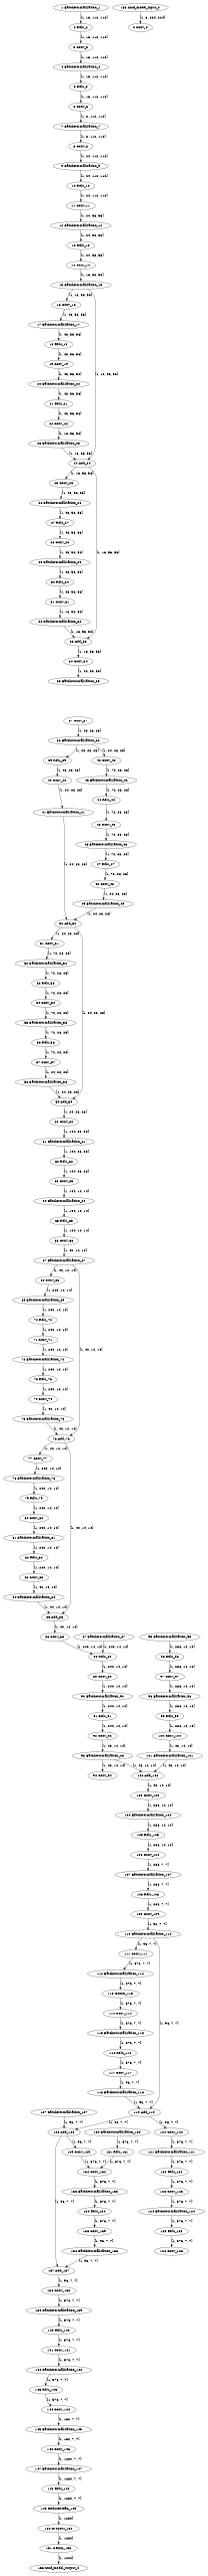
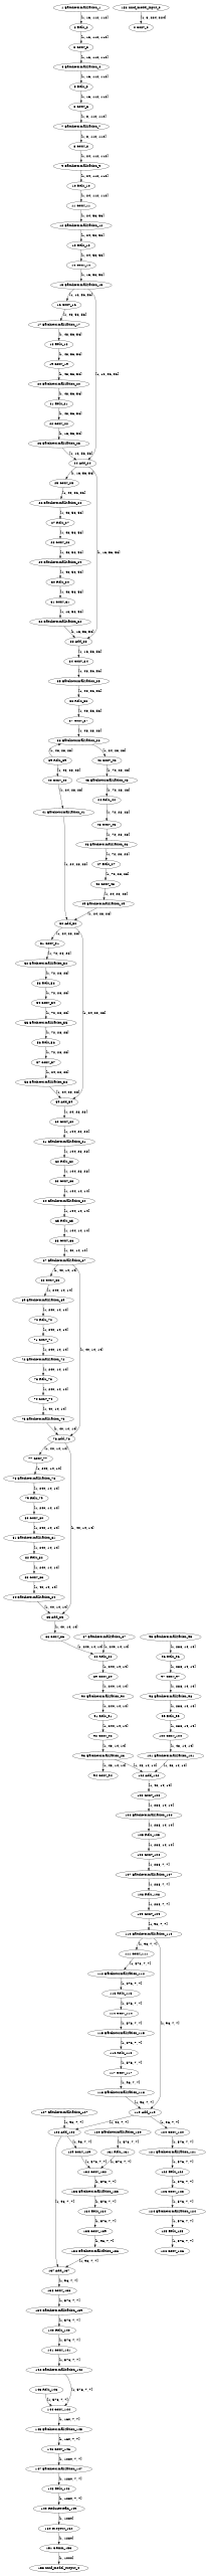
  strict digraph {
    node [type=BatchNormalization]
    edge [style=solid]
    "1 BatchNormalization_1"
    "2 Relu_2" [type=Relu]
    "3 Conv_3" [type=Conv]
    "4 BatchNormalization_4"
    "5 Relu_5" [type=Relu]
    "6 Conv_6" [type=Conv]
    "7 BatchNormalization_7"
    "8 Conv_8" [type=Conv]
    "9 BatchNormalization_9"
    "10 Relu_10" [type=Relu]
    "11 Conv_11" [type=Conv]
    "12 BatchNormalization_12"
    "13 Relu_13" [type=Relu]
    "14 Conv_14" [type=Conv]
    "15 BatchNormalization_15"
    "16 Conv_16" [type=Conv]
    "24 Add_24" [type=Add]
    "17 BatchNormalization_17"
    "25 Conv_25" [type=Conv]
    "33 Add_33" [type=Add]
    "18 Relu_18" [type=Relu]
    "19 Conv_19" [type=Conv]
    "20 BatchNormalization_20"
    "21 Relu_21" [type=Relu]
    "22 Conv_22" [type=Conv]
    "23 BatchNormalization_23"
    "26 BatchNormalization_26"
    "34 Conv_34" [type=Conv]
    "27 Relu_27" [type=Relu]
    "28 Conv_28" [type=Conv]
    "29 BatchNormalization_29"
    "30 Relu_30" [type=Relu]
    "31 Conv_31" [type=Conv]
    "32 BatchNormalization_32"
    "35 BatchNormalization_35"
+   "36 Relu_36" [type=Relu]
    "37 Conv_37" [type=Conv]
    "38 BatchNormalization_38"
    "39 Relu_39" [type=Relu]
    "42 Conv_42" [type=Conv]
    "40 Conv_40" [type=Conv]
    "41 BatchNormalization_41"
    "50 Add_50" [type=Add]
    "43 BatchNormalization_43"
    "51 Conv_51" [type=Conv]
    "59 Add_59" [type=Add]
    "44 Relu_44" [type=Relu]
    "45 Conv_45" [type=Conv]
    "46 BatchNormalization_46"
    "47 Relu_47" [type=Relu]
    "48 Conv_48" [type=Conv]
    "49 BatchNormalization_49"
    "52 BatchNormalization_52"
    "60 Conv_60" [type=Conv]
    "53 Relu_53" [type=Relu]
    "54 Conv_54" [type=Conv]
    "55 BatchNormalization_55"
    "56 Relu_56" [type=Relu]
    "57 Conv_57" [type=Conv]
    "58 BatchNormalization_58"
    "61 BatchNormalization_61"
    "62 Relu_62" [type=Relu]
    "63 Conv_63" [type=Conv]
    "64 BatchNormalization_64"
    "65 Relu_65" [type=Relu]
    "66 Conv_66" [type=Conv]
    "67 BatchNormalization_67"
    "68 Conv_68" [type=Conv]
    "76 Add_76" [type=Add]
    "69 BatchNormalization_69"
    "77 Conv_77" [type=Conv]
    "85 Add_85" [type=Add]
    "70 Relu_70" [type=Relu]
    "71 Conv_71" [type=Conv]
    "72 BatchNormalization_72"
    "73 Relu_73" [type=Relu]
    "74 Conv_74" [type=Conv]
    "75 BatchNormalization_75"
    "78 BatchNormalization_78"
    "86 Conv_86" [type=Conv]
    "79 Relu_79" [type=Relu]
    "80 Conv_80" [type=Conv]
    "81 BatchNormalization_81"
    "82 Relu_82" [type=Relu]
    "83 Conv_83" [type=Conv]
    "84 BatchNormalization_84"
    "88 Relu_88" [type=Relu]
    "87 BatchNormalization_87"
    "89 Conv_89" [type=Conv]
    "90 BatchNormalization_90"
    "91 Relu_91" [type=Relu]
    "92 Conv_92" [type=Conv]
    n93 [label="93 BatchNormalization_23"]
    "94 Conv_94" [type=Conv]
    "102 Add_102" [type=Add]
    "103 Conv_103" [type=Conv]
    "95 BatchNormalization_95"
    "96 Relu_96" [type=Relu]
    "97 Conv_97" [type=Conv]
    "98 BatchNormalization_98"
    "99 Relu_99" [type=Relu]
    "100 Conv_100" [type=Conv]
    "101 BatchNormalization_101"
    "104 BatchNormalization_104"
    "105 Relu_105" [type=Relu]
    "106 Conv_106" [type=Conv]
    "107 BatchNormalization_107"
    "108 Relu_108" [type=Relu]
    "109 Conv_109" [type=Conv]
    "110 BatchNormalization_110"
    "111 Conv_111" [type=Conv]
    "119 Add_119" [type=Add]
    "112 BatchNormalization_112"
    "120 Conv_120" [type=Conv]
    "128 Add_128" [type=Add]
-   "113 Relu_113" [type=Relu label="113 Gemm_113"]
+   "113 Relu_113" [type=Relu]
    "114 Conv_114" [type=Conv]
    "115 BatchNormalization_115"
    "116 Relu_116" [type=Relu]
    "117 Conv_117" [type=Conv]
    "118 BatchNormalization_118"
    "121 BatchNormalization_121"
    "129 Conv_129" [type=Conv]
    "137 Add_137" [type=Add]
    "122 Relu_122" [type=Relu]
    "123 Conv_123" [type=Conv]
    "124 BatchNormalization_124"
    "125 Relu_125" [type=Relu]
    "126 Conv_126" [type=Conv]
    "127 BatchNormalization_127"
    "132 Conv_132" [type=Conv]
    "138 Conv_138" [type=Conv]
    "130 BatchNormalization_130"
    "131 Relu_131" [type=Relu]
    "133 BatchNormalization_133"
    "134 Relu_134" [type=Relu]
    n137 [label="135 Conv_139" type=Conv]
    "136 BatchNormalization_136"
    "139 BatchNormalization_139"
    "140 Relu_140" [type=Relu]
    "141 Conv_141" [type=Conv]
    "142 BatchNormalization_142"
    "143 Relu_143" [type=Relu]
    "144 Conv_144" [type=Conv]
    "145 BatchNormalization_145"
    "146 Conv_146" [type=Conv]
    "147 BatchNormalization_147"
    "148 Relu_148" [type=Relu]
    "149 ReduceMean_149" [type=ReduceMean]
    "150 Dropout_152" [type=Dropout]
    "151 Gemm_153" [type=Gemm]
    "153 nncf_model_output_0" [type=nncf_model_output]
    "152 nncf_model_input_0" [type=nncf_model_input]
    "0 Conv_0" [type=Conv]
    "1 BatchNormalization_1" -> "2 Relu_2" [label="[1, 16, 112, 112]"]
    "2 Relu_2" -> "3 Conv_3" [label="[1, 16, 112, 112]"]
    "3 Conv_3" -> "4 BatchNormalization_4" [label="[1, 16, 112, 112]"]
    "4 BatchNormalization_4" -> "5 Relu_5" [label="[1, 16, 112, 112]"]
    "5 Relu_5" -> "6 Conv_6" [label="[1, 16, 112, 112]"]
    "6 Conv_6" -> "7 BatchNormalization_7" [label="[1, 8, 112, 112]"]
    "7 BatchNormalization_7" -> "8 Conv_8" [label="[1, 8, 112, 112]"]
    "8 Conv_8" -> "9 BatchNormalization_9" [label="[1, 24, 112, 112]"]
    "9 BatchNormalization_9" -> "10 Relu_10" [label="[1, 24, 112, 112]"]
    "10 Relu_10" -> "11 Conv_11" [label="[1, 24, 112, 112]"]
    "11 Conv_11" -> "12 BatchNormalization_12" [label="[1, 24, 56, 56]"]
    "12 BatchNormalization_12" -> "13 Relu_13" [label="[1, 24, 56, 56]"]
    "13 Relu_13" -> "14 Conv_14" [label="[1, 24, 56, 56]"]
    "14 Conv_14" -> "15 BatchNormalization_15" [label="[1, 16, 56, 56]"]
    "15 BatchNormalization_15" -> "16 Conv_16" [label="[1, 16, 56, 56]"]
    "15 BatchNormalization_15" -> "24 Add_24" [label="[1, 16, 56, 56]"]
    "16 Conv_16" -> "17 BatchNormalization_17" [label="[1, 48, 56, 56]"]
    "24 Add_24" -> "25 Conv_25" [label="[1, 16, 56, 56]"]
    "24 Add_24" -> "33 Add_33" [label="[1, 16, 56, 56]"]
    "17 BatchNormalization_17" -> "18 Relu_18" [label="[1, 48, 56, 56]"]
    "25 Conv_25" -> "26 BatchNormalization_26" [label="[1, 48, 56, 56]"]
    "33 Add_33" -> "34 Conv_34" [label="[1, 16, 56, 56]"]
    "18 Relu_18" -> "19 Conv_19" [label="[1, 48, 56, 56]"]
    "19 Conv_19" -> "20 BatchNormalization_20" [label="[1, 48, 56, 56]"]
    "20 BatchNormalization_20" -> "21 Relu_21" [label="[1, 48, 56, 56]"]
    "21 Relu_21" -> "22 Conv_22" [label="[1, 48, 56, 56]"]
    "22 Conv_22" -> "23 BatchNormalization_23" [label="[1, 16, 56, 56]"]
    "23 BatchNormalization_23" -> "24 Add_24" [label="[1, 16, 56, 56]"]
    "26 BatchNormalization_26" -> "27 Relu_27" [label="[1, 48, 56, 56]"]
    "34 Conv_34" -> "35 BatchNormalization_35" [label="[1, 48, 56, 56]"]
    "27 Relu_27" -> "28 Conv_28" [label="[1, 48, 56, 56]"]
    "28 Conv_28" -> "29 BatchNormalization_29" [label="[1, 48, 56, 56]"]
    "29 BatchNormalization_29" -> "30 Relu_30" [label="[1, 48, 56, 56]"]
    "30 Relu_30" -> "31 Conv_31" [label="[1, 48, 56, 56]"]
    "31 Conv_31" -> "32 BatchNormalization_32" [label="[1, 16, 56, 56]"]
    "32 BatchNormalization_32" -> "33 Add_33" [label="[1, 16, 56, 56]"]
+   "35 BatchNormalization_35" -> "36 Relu_36" [label="[1, 48, 56, 56]"]
+   "36 Relu_36" -> "37 Conv_37" [label="[1, 48, 56, 56]"]
    "37 Conv_37" -> "38 BatchNormalization_38" [label="[1, 48, 28, 28]"]
-   "38 BatchNormalization_38" -> "39 Relu_39" [label="[1, 48, 28, 28]"]
+   "39 Relu_39" -> "38 BatchNormalization_38" [label="[1, 48, 28, 28]"]
    "38 BatchNormalization_38" -> "42 Conv_42" [label="[1, 24, 28, 28]"]
    "39 Relu_39" -> "40 Conv_40" [label="[1, 48, 28, 28]"]
    "42 Conv_42" -> "43 BatchNormalization_43" [label="[1, 72, 28, 28]"]
    "40 Conv_40" -> "41 BatchNormalization_41" [label="[1, 24, 28, 28]"]
    "41 BatchNormalization_41" -> "50 Add_50" [label="[1, 24, 28, 28]"]
    "50 Add_50" -> "51 Conv_51" [label="[1, 24, 28, 28]"]
    "50 Add_50" -> "59 Add_59" [label="[1, 24, 28, 28]"]
    "43 BatchNormalization_43" -> "44 Relu_44" [label="[1, 72, 28, 28]"]
    "51 Conv_51" -> "52 BatchNormalization_52" [label="[1, 72, 28, 28]"]
    "59 Add_59" -> "60 Conv_60" [label="[1, 24, 28, 28]"]
    "44 Relu_44" -> "45 Conv_45" [label="[1, 72, 28, 28]"]
    "45 Conv_45" -> "46 BatchNormalization_46" [label="[1, 72, 28, 28]"]
    "46 BatchNormalization_46" -> "47 Relu_47" [label="[1, 72, 28, 28]"]
    "47 Relu_47" -> "48 Conv_48" [label="[1, 72, 28, 28]"]
    "48 Conv_48" -> "49 BatchNormalization_49" [label="[1, 24, 28, 28]"]
    "49 BatchNormalization_49" -> "50 Add_50" [label="[1, 24, 28, 28]"]
    "52 BatchNormalization_52" -> "53 Relu_53" [label="[1, 72, 28, 28]"]
    "60 Conv_60" -> "61 BatchNormalization_61" [label="[1, 144, 28, 28]"]
    "53 Relu_53" -> "54 Conv_54" [label="[1, 72, 28, 28]"]
    "54 Conv_54" -> "55 BatchNormalization_55" [label="[1, 72, 28, 28]"]
    "55 BatchNormalization_55" -> "56 Relu_56" [label="[1, 72, 28, 28]"]
    "56 Relu_56" -> "57 Conv_57" [label="[1, 72, 28, 28]"]
    "57 Conv_57" -> "58 BatchNormalization_58" [label="[1, 24, 28, 28]"]
    "58 BatchNormalization_58" -> "59 Add_59" [label="[1, 24, 28, 28]"]
    "61 BatchNormalization_61" -> "62 Relu_62" [label="[1, 144, 28, 28]"]
    "62 Relu_62" -> "63 Conv_63" [label="[1, 144, 28, 28]"]
    "63 Conv_63" -> "64 BatchNormalization_64" [label="[1, 144, 14, 14]"]
    "64 BatchNormalization_64" -> "65 Relu_65" [label="[1, 144, 14, 14]"]
    "65 Relu_65" -> "66 Conv_66" [label="[1, 144, 14, 14]"]
    "66 Conv_66" -> "67 BatchNormalization_67" [label="[1, 40, 14, 14]"]
    "67 BatchNormalization_67" -> "68 Conv_68" [label="[1, 40, 14, 14]"]
    "67 BatchNormalization_67" -> "76 Add_76" [label="[1, 40, 14, 14]"]
    "68 Conv_68" -> "69 BatchNormalization_69" [label="[1, 240, 14, 14]"]
    "76 Add_76" -> "77 Conv_77" [label="[1, 40, 14, 14]"]
    "76 Add_76" -> "85 Add_85" [label="[1, 40, 14, 14]"]
    "69 BatchNormalization_69" -> "70 Relu_70" [label="[1, 240, 14, 14]"]
    "77 Conv_77" -> "78 BatchNormalization_78" [label="[1, 240, 14, 14]"]
    "85 Add_85" -> "86 Conv_86" [label="[1, 40, 14, 14]"]
    "70 Relu_70" -> "71 Conv_71" [label="[1, 240, 14, 14]"]
    "71 Conv_71" -> "72 BatchNormalization_72" [label="[1, 240, 14, 14]"]
    "72 BatchNormalization_72" -> "73 Relu_73" [label="[1, 240, 14, 14]"]
    "73 Relu_73" -> "74 Conv_74" [label="[1, 240, 14, 14]"]
    "74 Conv_74" -> "75 BatchNormalization_75" [label="[1, 40, 14, 14]"]
    "75 BatchNormalization_75" -> "76 Add_76" [label="[1, 40, 14, 14]"]
    "78 BatchNormalization_78" -> "79 Relu_79" [label="[1, 240, 14, 14]"]
    "86 Conv_86" -> "88 Relu_88" [label="[1, 240, 14, 14]"]
    "79 Relu_79" -> "80 Conv_80" [label="[1, 240, 14, 14]"]
    "80 Conv_80" -> "81 BatchNormalization_81" [label="[1, 240, 14, 14]"]
    "81 BatchNormalization_81" -> "82 Relu_82" [label="[1, 240, 14, 14]"]
    "82 Relu_82" -> "83 Conv_83" [label="[1, 240, 14, 14]"]
    "83 Conv_83" -> "84 BatchNormalization_84" [label="[1, 40, 14, 14]"]
    "84 BatchNormalization_84" -> "85 Add_85" [label="[1, 40, 14, 14]"]
    "88 Relu_88" -> "89 Conv_89" [label="[1, 240, 14, 14]"]
    "87 BatchNormalization_87" -> "88 Relu_88" [label="[1, 240, 14, 14]"]
    "89 Conv_89" -> "90 BatchNormalization_90" [label="[1, 240, 14, 14]"]
    "90 BatchNormalization_90" -> "91 Relu_91" [label="[1, 240, 14, 14]"]
    "91 Relu_91" -> "92 Conv_92" [label="[1, 240, 14, 14]"]
    "92 Conv_92" -> n93 [label="[1, 48, 14, 14]"]
    n93 -> "94 Conv_94" [label="[1, 48, 14, 14]"]
    n93 -> "102 Add_102" [label="[1, 48, 14, 14]"]
    "102 Add_102" -> "103 Conv_103" [label="[1, 48, 14, 14]"]
    "103 Conv_103" -> "104 BatchNormalization_104" [label="[1, 288, 14, 14]"]
    "95 BatchNormalization_95" -> "96 Relu_96" [label="[1, 288, 14, 14]"]
    "96 Relu_96" -> "97 Conv_97" [label="[1, 288, 14, 14]"]
    "97 Conv_97" -> "98 BatchNormalization_98" [label="[1, 288, 14, 14]"]
    "98 BatchNormalization_98" -> "99 Relu_99" [label="[1, 288, 14, 14]"]
    "99 Relu_99" -> "100 Conv_100" [label="[1, 288, 14, 14]"]
    "100 Conv_100" -> "101 BatchNormalization_101" [label="[1, 48, 14, 14]"]
    "101 BatchNormalization_101" -> "102 Add_102" [label="[1, 48, 14, 14]"]
    "104 BatchNormalization_104" -> "105 Relu_105" [label="[1, 288, 14, 14]"]
    "105 Relu_105" -> "106 Conv_106" [label="[1, 288, 14, 14]"]
    "106 Conv_106" -> "107 BatchNormalization_107" [label="[1, 288, 7, 7]"]
    "107 BatchNormalization_107" -> "108 Relu_108" [label="[1, 288, 7, 7]"]
    "108 Relu_108" -> "109 Conv_109" [label="[1, 288, 7, 7]"]
    "109 Conv_109" -> "110 BatchNormalization_110" [label="[1, 96, 7, 7]"]
    "110 BatchNormalization_110" -> "111 Conv_111" [label="[1, 96, 7, 7]"]
    "110 BatchNormalization_110" -> "119 Add_119" [label="[1, 96, 7, 7]"]
    "111 Conv_111" -> "112 BatchNormalization_112" [label="[1, 576, 7, 7]"]
    "119 Add_119" -> "120 Conv_120" [label="[1, 96, 7, 7]"]
    "119 Add_119" -> "128 Add_128" [label="[1, 96, 7, 7]"]
    "112 BatchNormalization_112" -> "113 Relu_113" [label="[1, 576, 7, 7]"]
    "120 Conv_120" -> "121 BatchNormalization_121" [label="[1, 576, 7, 7]"]
    "128 Add_128" -> "129 Conv_129" [label="[1, 96, 7, 7]"]
    "128 Add_128" -> "137 Add_137" [label="[1, 96, 7, 7]"]
    "113 Relu_113" -> "114 Conv_114" [label="[1, 576, 7, 7]"]
    "114 Conv_114" -> "115 BatchNormalization_115" [label="[1, 576, 7, 7]"]
    "115 BatchNormalization_115" -> "116 Relu_116" [label="[1, 576, 7, 7]"]
    "116 Relu_116" -> "117 Conv_117" [label="[1, 576, 7, 7]"]
    "117 Conv_117" -> "118 BatchNormalization_118" [label="[1, 96, 7, 7]"]
    "118 BatchNormalization_118" -> "119 Add_119" [label="[1, 96, 7, 7]"]
    "121 BatchNormalization_121" -> "122 Relu_122" [label="[1, 576, 7, 7]"]
    "129 Conv_129" -> "132 Conv_132" [label="[1, 576, 7, 7]"]
    "137 Add_137" -> "138 Conv_138" [label="[1, 96, 7, 7]"]
    "122 Relu_122" -> "123 Conv_123" [label="[1, 576, 7, 7]"]
    "123 Conv_123" -> "124 BatchNormalization_124" [label="[1, 576, 7, 7]"]
    "124 BatchNormalization_124" -> "125 Relu_125" [label="[1, 576, 7, 7]"]
    "125 Relu_125" -> "126 Conv_126" [label="[1, 576, 7, 7]"]
    "127 BatchNormalization_127" -> "128 Add_128" [label="[1, 96, 7, 7]"]
    "132 Conv_132" -> "133 BatchNormalization_133" [label="[1, 576, 7, 7]"]
    "138 Conv_138" -> "139 BatchNormalization_139" [label="[1, 576, 7, 7]"]
    "130 BatchNormalization_130" -> "131 Relu_131" [label="[1, 576, 7, 7]"]
    "131 Relu_131" -> "132 Conv_132" [label="[1, 576, 7, 7]"]
    "133 BatchNormalization_133" -> "134 Relu_134" [label="[1, 576, 7, 7]"]
    "134 Relu_134" -> n137 [label="[1, 576, 7, 7]"]
    n137 -> "136 BatchNormalization_136" [label="[1, 96, 7, 7]"]
    "136 BatchNormalization_136" -> "137 Add_137" [label="[1, 96, 7, 7]"]
    "139 BatchNormalization_139" -> "140 Relu_140" [label="[1, 576, 7, 7]"]
    "140 Relu_140" -> "141 Conv_141" [label="[1, 576, 7, 7]"]
    "141 Conv_141" -> "142 BatchNormalization_142" [label="[1, 576, 7, 7]"]
-   "142 BatchNormalization_142" -> "143 Relu_143" [label="[1, 576, 7, 7]"]
+   "142 BatchNormalization_142" -> "144 Conv_144" [label="[1, 576, 7, 7]"]
    "143 Relu_143" -> "144 Conv_144" [label="[1, 576, 7, 7]"]
    "144 Conv_144" -> "145 BatchNormalization_145" [label="[1, 160, 7, 7]"]
    "145 BatchNormalization_145" -> "146 Conv_146" [label="[1, 160, 7, 7]"]
    "146 Conv_146" -> "147 BatchNormalization_147" [label="[1, 1280, 7, 7]"]
    "147 BatchNormalization_147" -> "148 Relu_148" [label="[1, 1280, 7, 7]"]
    "148 Relu_148" -> "149 ReduceMean_149" [label="[1, 1280, 7, 7]"]
    "149 ReduceMean_149" -> "150 Dropout_152" [label="[1, 1280]"]
    "150 Dropout_152" -> "151 Gemm_153" [label="[1, 1280]"]
    "151 Gemm_153" -> "153 nncf_model_output_0" [label="[1, 1000]"]
    "152 nncf_model_input_0" -> "0 Conv_0" [label="[1, 3, 224, 224]"]
  }
